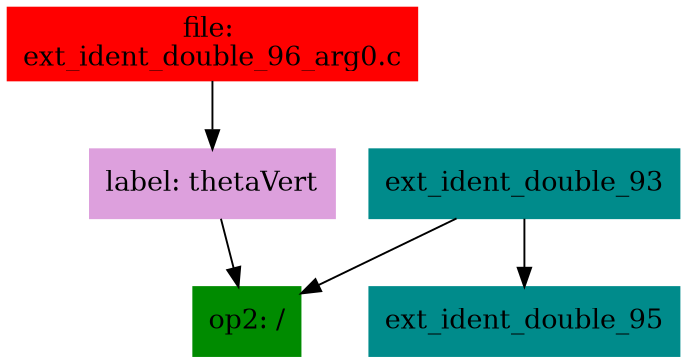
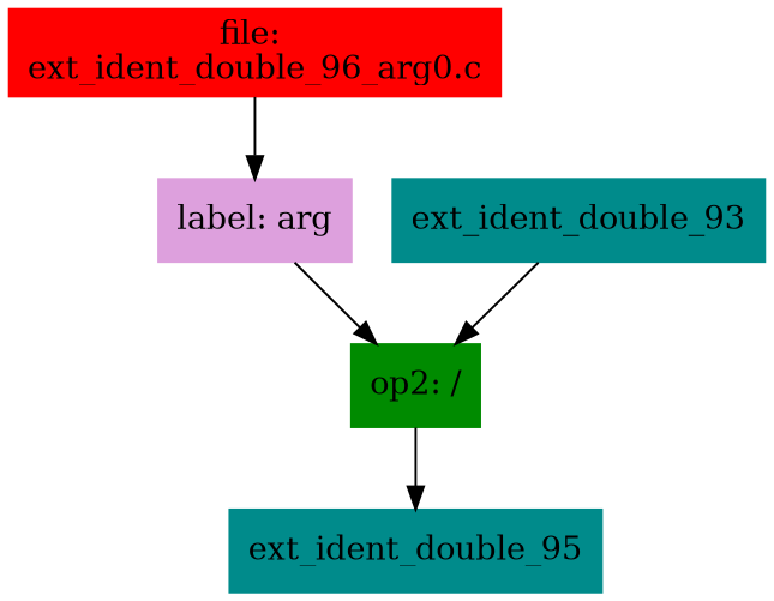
  digraph {
    node [color=cyan4 shape=box style=filled]
    n1 [color=red label="file: \next_ident_double_96_arg0.c"]
-   n2 [color=plum label="label: thetaVert"]
+   n2 [color=plum label="label: arg"]
    n3 [color=green4 label="op2: /"]
    n4 [label=ext_ident_double_95]
    n5 [label=ext_ident_double_93]
    n1 -> n2
    n2 -> n3
-   n5 -> n4
+   n3 -> n4
    n5 -> n3
  }
